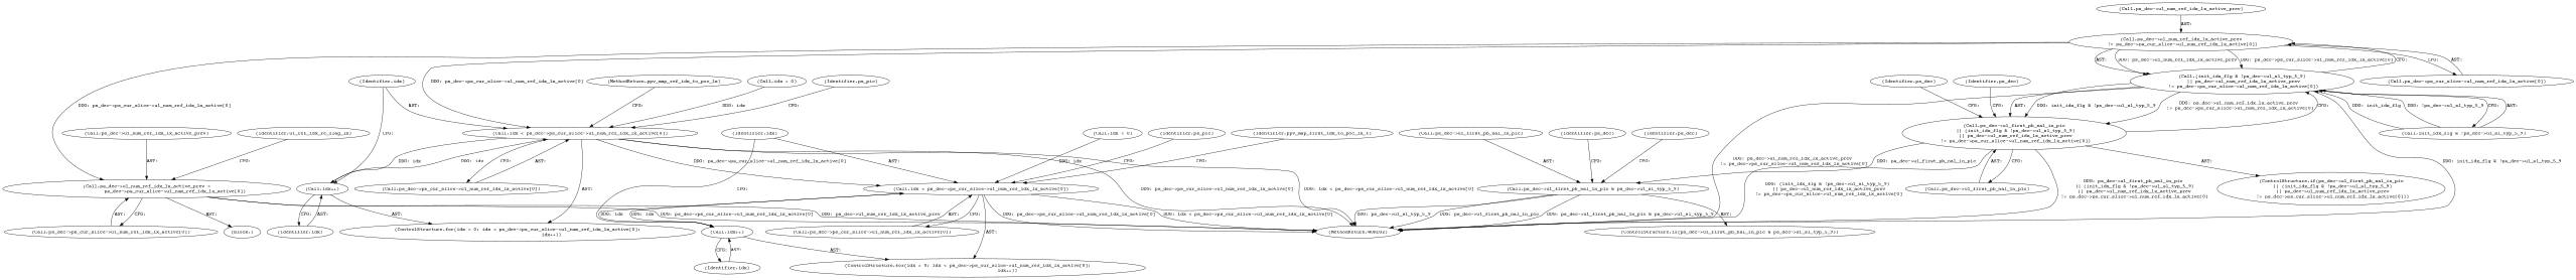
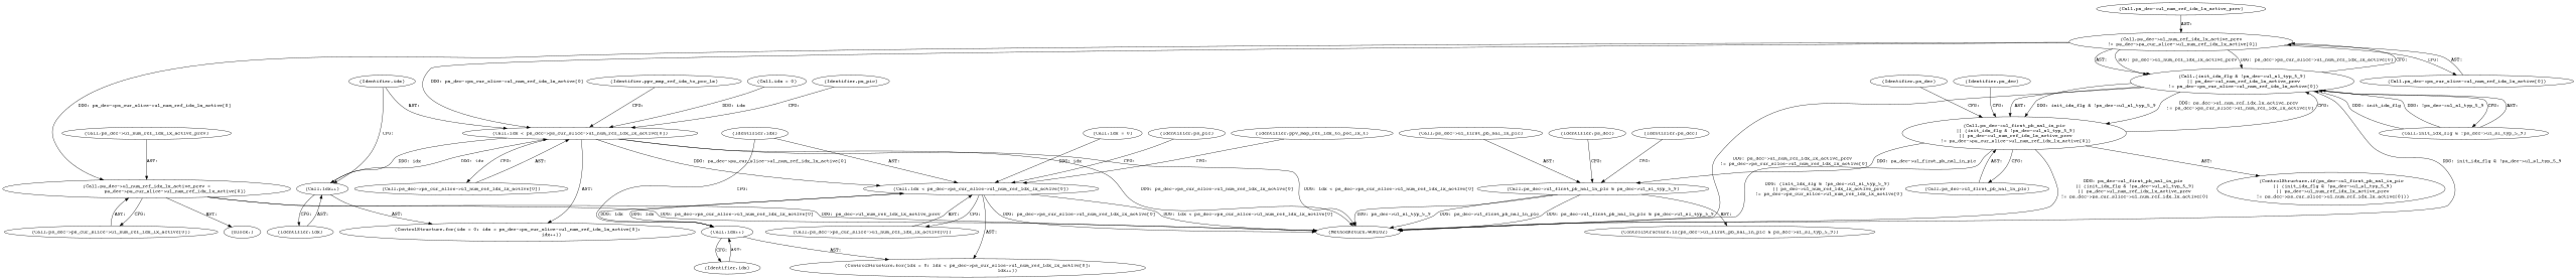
  digraph {
    fontname="Courier Prime"
    node [fontname="Courier Prime"]
    edge [fontname="Courier Prime"]
    n1 [label="(Call,ps_dec->u1_num_ref_idx_lx_active_prev\n != ps_dec->ps_cur_slice->u1_num_ref_idx_lx_active[0])"]
    n2 [label="(Call,(init_idx_flg & !ps_dec->u1_sl_typ_5_9)\n || ps_dec->u1_num_ref_idx_lx_active_prev\n != ps_dec->ps_cur_slice->u1_num_ref_idx_lx_active[0])"]
    n3 [label="(Call,ps_dec->u1_num_ref_idx_lx_active_prev =\n                    ps_dec->ps_cur_slice->u1_num_ref_idx_lx_active[0])"]
    n4 [label="(Call,idx < ps_dec->ps_cur_slice->u1_num_ref_idx_lx_active[0])"]
    n5 [label="(Call,ps_dec->ps_cur_slice->u1_num_ref_idx_lx_active[0])"]
    n6 [label="(Call,ps_dec->u1_first_pb_nal_in_pic\n || (init_idx_flg & !ps_dec->u1_sl_typ_5_9)\n || ps_dec->u1_num_ref_idx_lx_active_prev\n != ps_dec->ps_cur_slice->u1_num_ref_idx_lx_active[0])"]
    n7 [label="(MethodReturn,WORD32)"]
    n8 [label="(Call,init_idx_flg & !ps_dec->u1_sl_typ_5_9)"]
    n9 [label="(Call,ps_dec->ps_cur_slice->u1_num_ref_idx_lx_active[0])"]
    n10 [label="(Block,)"]
    n11 [label="(Call,idx++)"]
    n12 [label="(Call,idx < ps_dec->ps_cur_slice->u1_num_ref_idx_lx_active[0])"]
    n13 [label="(ControlStructure,for(idx = 0; idx < ps_dec->ps_cur_slice->u1_num_ref_idx_lx_active[0];\n                        idx++))"]
    n14 [label="(Call,ps_dec->ps_cur_slice->u1_num_ref_idx_lx_active[0])"]
    n15 [label="(Call,ps_dec->u1_first_pb_nal_in_pic & ps_dec->u1_sl_typ_5_9)"]
    n16 [label="(ControlStructure,if(ps_dec->u1_first_pb_nal_in_pic\n || (init_idx_flg & !ps_dec->u1_sl_typ_5_9)\n || ps_dec->u1_num_ref_idx_lx_active_prev\n != ps_dec->ps_cur_slice->u1_num_ref_idx_lx_active[0]))"]
    n17 [label="(Call,ps_dec->u1_first_pb_nal_in_pic)"]
    n18 [label="(ControlStructure,if(ps_dec->u1_first_pb_nal_in_pic & ps_dec->u1_sl_typ_5_9))"]
    n19 [label="(Identifier,idx)"]
    n20 [label="(Call,idx++)"]
    n21 [label="(Call,ps_dec->ps_cur_slice->u1_num_ref_idx_lx_active[0])"]
    n22 [label="(ControlStructure,for(idx = 0; idx < ps_dec->ps_cur_slice->u1_num_ref_idx_lx_active[0];\n                            idx++))"]
    n23 [label="(Identifier,idx)"]
-   n24 [label="(MethodReturn,ppv_map_ref_idx_to_poc_lx)"]
-   n25 [label="(Identifier,u1_ref_idx_re_flag_lx)"]
+   n24 [label="(Identifier,ppv_map_ref_idx_to_poc_lx)"]
    n26 [label="(Call,ps_dec->u1_num_ref_idx_lx_active_prev)"]
    n27 [label="(Identifier,idx)"]
    n28 [label="(Identifier,ps_dec)"]
    n29 [label="(Identifier,idx)"]
    n30 [label="(Call,ps_dec->u1_num_ref_idx_lx_active_prev)"]
    n31 [label="(Identifier,ps_dec)"]
    n32 [label="(Call,idx = 0)"]
    n33 [label="(Call,idx = 0)"]
    n34 [label="(Identifier,ps_dec)"]
    n35 [label="(Identifier,ps_dec)"]
    n36 [label="(Identifier,ps_pic)"]
    n37 [label="(Call,ps_dec->u1_first_pb_nal_in_pic)"]
    n38 [label="(Identifier,ps_pic)"]
-   n39 [label="(Identifier,ppv_map_first_idx_to_poc_lx_t)"]
+   n39 [label="(Identifier,ppv_map_ref_idx_to_poc_lx_t)"]
    n1 -> n2 [label="AST: "]
    n1 -> n2 [label="DDG: ps_dec->u1_num_ref_idx_lx_active_prev"]
    n1 -> n2 [label="DDG: ps_dec->ps_cur_slice->u1_num_ref_idx_lx_active[0]"]
    n1 -> n3 [label="DDG: ps_dec->ps_cur_slice->u1_num_ref_idx_lx_active[0]"]
    n1 -> n4 [label="DDG: ps_dec->ps_cur_slice->u1_num_ref_idx_lx_active[0]"]
    n1 -> n5 [label="CFG: "]
    n2 -> n1 [label="CFG: "]
    n2 -> n6 [label="AST: "]
    n2 -> n6 [label="DDG: init_idx_flg & !ps_dec->u1_sl_typ_5_9"]
    n2 -> n6 [label="DDG: ps_dec->u1_num_ref_idx_lx_active_prev\n != ps_dec->ps_cur_slice->u1_num_ref_idx_lx_active[0]"]
    n2 -> n7 [label="DDG: init_idx_flg & !ps_dec->u1_sl_typ_5_9"]
    n2 -> n7 [label="DDG: ps_dec->u1_num_ref_idx_lx_active_prev\n != ps_dec->ps_cur_slice->u1_num_ref_idx_lx_active[0]"]
    n2 -> n8 [label="CFG: "]
    n3 -> n7 [label="DDG: ps_dec->u1_num_ref_idx_lx_active_prev"]
    n3 -> n7 [label="DDG: ps_dec->ps_cur_slice->u1_num_ref_idx_lx_active[0]"]
    n3 -> n9 [label="CFG: "]
    n3 -> n10 [label="AST: "]
    n4 -> n7 [label="DDG: ps_dec->ps_cur_slice->u1_num_ref_idx_lx_active[0]"]
    n4 -> n7 [label="DDG: idx < ps_dec->ps_cur_slice->u1_num_ref_idx_lx_active[0]"]
    n4 -> n11 [label="DDG: idx"]
    n4 -> n12 [label="DDG: ps_dec->ps_cur_slice->u1_num_ref_idx_lx_active[0]"]
    n4 -> n13 [label="AST: "]
    n4 -> n14 [label="CFG: "]
    n5 -> n1 [label="AST: "]
    n6 -> n2 [label="CFG: "]
    n6 -> n7 [label="DDG: (init_idx_flg & !ps_dec->u1_sl_typ_5_9)\n || ps_dec->u1_num_ref_idx_lx_active_prev\n != ps_dec->ps_cur_slice->u1_num_ref_idx_lx_active[0]"]
    n6 -> n7 [label="DDG: ps_dec->u1_first_pb_nal_in_pic\n || (init_idx_flg & !ps_dec->u1_sl_typ_5_9)\n || ps_dec->u1_num_ref_idx_lx_active_prev\n != ps_dec->ps_cur_slice->u1_num_ref_idx_lx_active[0]"]
    n6 -> n15 [label="DDG: ps_dec->u1_first_pb_nal_in_pic"]
    n6 -> n16 [label="AST: "]
    n6 -> n17 [label="CFG: "]
    n8 -> n2 [label="AST: "]
    n8 -> n2 [label="DDG: init_idx_flg"]
    n8 -> n2 [label="DDG: !ps_dec->u1_sl_typ_5_9"]
    n9 -> n3 [label="AST: "]
    n11 -> n4 [label="DDG: idx"]
    n11 -> n13 [label="AST: "]
    n11 -> n19 [label="CFG: "]
    n12 -> n7 [label="DDG: ps_dec->ps_cur_slice->u1_num_ref_idx_lx_active[0]"]
    n12 -> n7 [label="DDG: idx < ps_dec->ps_cur_slice->u1_num_ref_idx_lx_active[0]"]
    n12 -> n20 [label="DDG: idx"]
    n12 -> n21 [label="CFG: "]
    n12 -> n22 [label="AST: "]
    n14 -> n4 [label="AST: "]
    n15 -> n7 [label="DDG: ps_dec->u1_first_pb_nal_in_pic"]
    n15 -> n7 [label="DDG: ps_dec->u1_first_pb_nal_in_pic & ps_dec->u1_sl_typ_5_9"]
    n15 -> n7 [label="DDG: ps_dec->u1_sl_typ_5_9"]
    n15 -> n18 [label="AST: "]
    n17 -> n6 [label="AST: "]
    n19 -> n11 [label="AST: "]
    n20 -> n12 [label="DDG: idx"]
    n20 -> n22 [label="AST: "]
    n20 -> n23 [label="CFG: "]
    n21 -> n12 [label="AST: "]
    n23 -> n20 [label="AST: "]
    n24 -> n4 [label="CFG: "]
-   n25 -> n3 [label="CFG: "]
    n26 -> n3 [label="AST: "]
    n27 -> n12 [label="AST: "]
    n27 -> n20 [label="CFG: "]
    n28 -> n15 [label="CFG: "]
    n29 -> n4 [label="AST: "]
    n29 -> n11 [label="CFG: "]
    n30 -> n1 [label="AST: "]
    n31 -> n15 [label="CFG: "]
    n32 -> n12 [label="DDG: idx"]
    n33 -> n4 [label="DDG: idx"]
    n34 -> n6 [label="CFG: "]
    n35 -> n6 [label="CFG: "]
    n36 -> n12 [label="CFG: "]
    n37 -> n15 [label="AST: "]
    n38 -> n4 [label="CFG: "]
    n39 -> n12 [label="CFG: "]
  }
